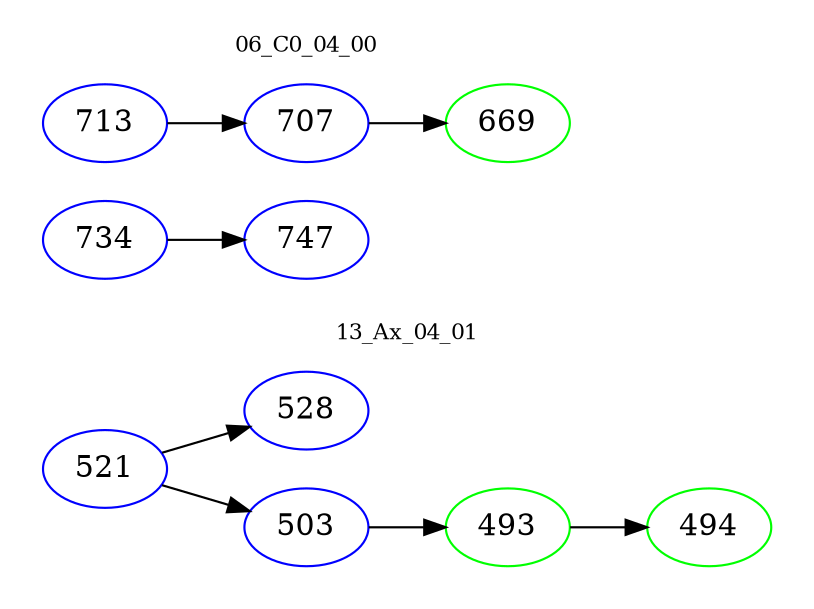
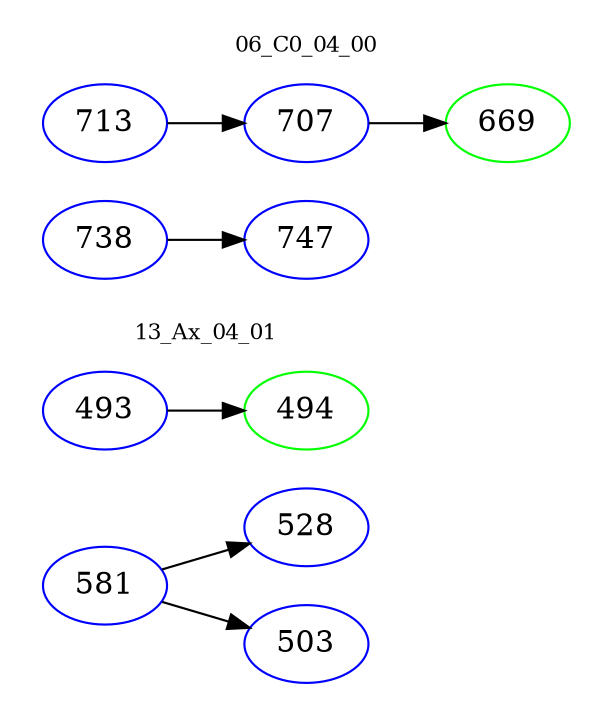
  digraph {
    rankdir=LR
    node [color=blue]
    edge [color=black]
    n1 [label=503]
-   n2 [color=green label=493]
-   n3 [label=521]
+   n2 [label=493]
+   n3 [label=581]
    n4 [color=green label=494]
    n5 [label=528]
    n6 [label=713]
    n7 [label=707]
-   n8 [label=734]
+   n8 [label=738]
    n9 [color=green label=669]
    n10 [label=747]
    subgraph cluster_1 {
      color=white
      fontsize=10
      label="13_Ax_04_01"
      n1
      n2
      n3
      n4
      n5
    }
    subgraph cluster_2 {
      color=white
      fontsize=10
      label="06_C0_04_00"
      n6
      n7
      n8
      n9
      n10
    }
-   n1 -> n2
    n2 -> n4
    n3 -> n1
    n3 -> n5
    n6 -> n7
    n7 -> n9
    n8 -> n10
  }
